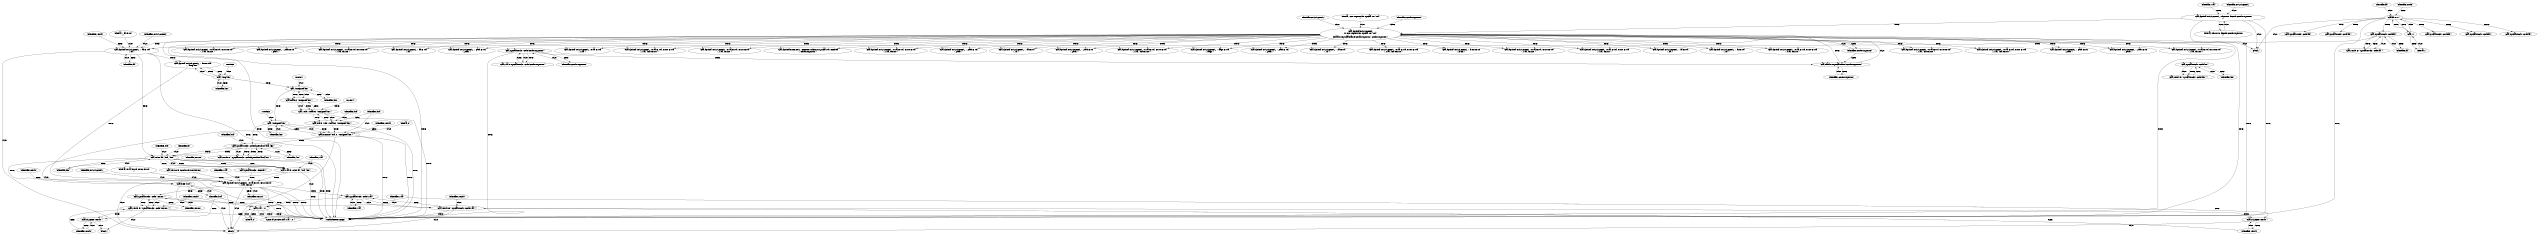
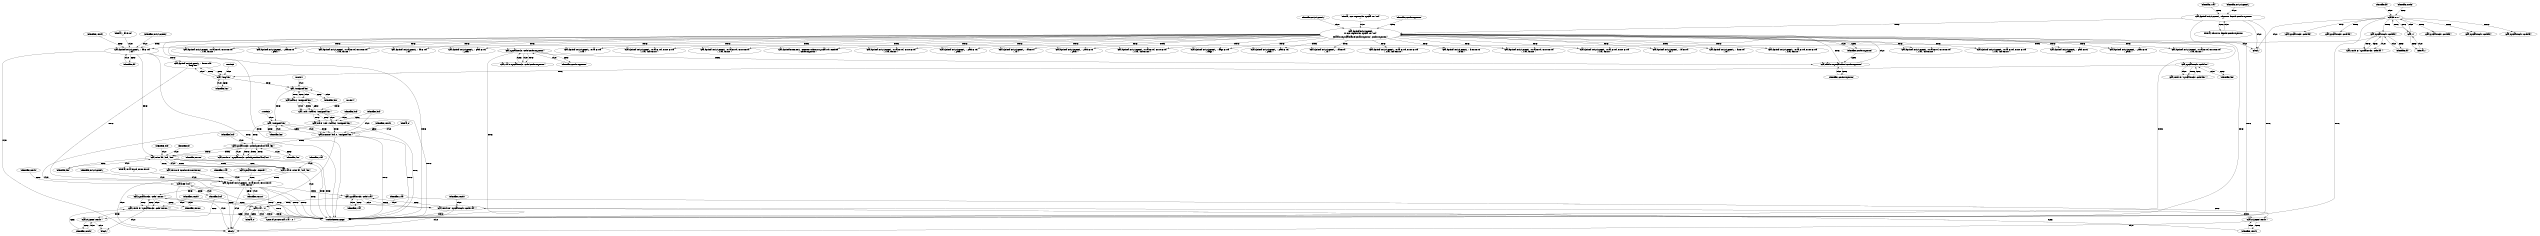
  digraph {
    n1 [label="(Call,write( fd , buf , len))"]
    n2 [label="(Call,rval = write( fd , buf , len))"]
    n3 [label="(Call,free( buf ))"]
    n4 [label="(MethodReturn,RET)"]
    n5 [label="(Identifier,len)"]
    n6 [label="(Block,)"]
    n7 [label="(Call,dprintf( D_SYSCALLS, \"\trval = %d, errno = %d\n\", rval, terrno ))"]
    n8 [label="(Identifier,buf)"]
    n9 [label="(Call,dprintf( D_SYSCALLS, \"  fd = %d\n\", fd ))"]
    n10 [label="(Identifier,fd)"]
    n11 [label="(Call,dprintf( D_SYSCALLS, \"  len = %ld\n\", (long)len ))"]
    n12 [label="(Call,(long)len)"]
    n13 [label="(Call,dprintf(D_SYSCALLS,\n\t\t\"Got request for syscall %s (%d)\n\",\n\t\tshadow_syscall_name(condor_sysnum), condor_sysnum))"]
    n14 [label="(Call,dprintf( D_SYSCALLS, \"\trval = %d, errno = %d\n\", rval, terrno ))"]
    n15 [label="(Call,dprintf( D_SYSCALLS, \"  path = %s\n\", path ))"]
    n16 [label="(Call,dprintf( D_SYSCALLS, \"\trval = %d, errno = %d\n\", rval, terrno ))"]
    n17 [label="(Call,dprintf( D_SYSCALLS, \"  fd = %d\n\", fd ))"]
    n18 [label="(Call,dprintf( D_SYSCALLS, \"\trval = %d, errno = %d\n\", rval, terrno ))"]
    n19 [label="(Block,)"]
    n20 [label="(Call,dprintf( D_SYSCALLS, \"  path = %s\n\", path ))"]
    n21 [label="(Call,dprintf( D_SYSCALLS, \"\trval = %d\n\", rval ))"]
    n22 [label="(Call,dprintf( D_SYSCALLS, \"\trval = %d, errno = %d\n\", rval, (int)terrno ))"]
    n23 [label="(Call,dprintf( D_SYSCALLS, \"\trval = %d, errno = %d\n\", rval, terrno ))"]
    n24 [label="(Call,dprintf(D_ALWAYS, \"ERROR: unknown syscall %d received\n\", condor_sysnum ))"]
    n25 [label="(Call,dprintf( D_SYSCALLS, \"\trval = %d, errno = %d\n\", rval, terrno ))"]
    n26 [label="(Call,dprintf( D_SYSCALLS, \"  path = %s\n\", path ))"]
    n27 [label="(Call,dprintf( D_SYSCALLS, \"  fd = %d\n\", fd ))"]
    n28 [label="(Call,dprintf( D_SYSCALLS, \"  path = %s\n\", path ))"]
    n29 [label="(Call,dprintf( D_SYSCALLS, \"\trval = %d, errno = %d\n\", rval, (int)terrno ))"]
    n30 [label="(Call,dprintf( D_SYSCALLS, \"  flags = %d\n\", flags ))"]
    n31 [label="(Call,dprintf( D_SYSCALLS, \"  path = %s\n\", path ))"]
    n32 [label="(Call,dprintf( D_SYSCALLS, \"  fd = %d\n\", fd ))"]
    n33 [label="(Call,dprintf( D_SYSCALLS, \"\trval = %d, errno = %d\n\", rval, (int)terrno ))"]
    n34 [label="(Call,dprintf( D_SYSCALLS, \"  from = %s\n\", from ))"]
    n35 [label="(Call,dprintf( D_SYSCALLS, \"\trval = %d, errno = %d\n\", rval, terrno ))"]
    n36 [label="(Call,dprintf( D_SYSCALLS, \"\trval = %d, errno = %d\n\", rval, terrno ))"]
    n37 [label="(Call,dprintf( D_SYSCALLS, \"  fd = %d\n\", fd ))"]
    n38 [label="(Call,dprintf( D_SYSCALLS, \"  fs = %d\n\", fd ))"]
    n39 [label="(Call,dprintf( D_SYSCALLS, \"\trval = %d, errno = %d\n\", rval, terrno ))"]
    n40 [label="(Identifier,condor_sysnum)"]
    n41 [label="(Call,dprintf( D_SYSCALLS, \"\trval = %d, errno = %d\n\", rval, (int)terrno ))"]
    n42 [label="(Call,dprintf( D_SYSCALLS, \"\trval = %d, errno = %d\n\", rval, (int)terrno ))"]
    n43 [label="(Call,dprintf( D_SYSCALLS, \"  path = %s\n\", path ))"]
    n44 [label="(Call,dprintf( D_SYSCALLS, \"  path = %s\n\", path ))"]
    n45 [label="(Call,shadow_syscall_name(condor_sysnum))"]
    n46 [label="(Call,dprintf(D_SYSCALLS, \"About to decode condor_sysnum\n\"))"]
    n47 [label="(Literal,\"About to decode condor_sysnum\n\")"]
    n48 [label="(Identifier,condor_sysnum)"]
    n49 [label="(Call,syscall_sock->code(condor_sysnum))"]
    n50 [label="(Call,rval = syscall_sock->code(condor_sysnum))"]
    n51 [label="(Identifier,condor_sysnum)"]
    n52 [label="(Call,syscall_sock->code(fd))"]
    n53 [label="(Call,result = ( syscall_sock->code(fd) ))"]
    n54 [label="(Identifier,fd)"]
    n55 [label="(Call,fd = -1)"]
    n56 [label="(Call,-1)"]
    n57 [label="(Call,syscall_sock->code(fd))"]
    n58 [label="(Call,syscall_sock->code(fd))"]
    n59 [label="(Call,syscall_sock->code(fd))"]
    n60 [label="(Call,syscall_sock->code(fd))"]
    n61 [label="(Call,syscall_sock->code(fd))"]
    n62 [label="(Literal,1)"]
    n63 [label="(Call,syscall_sock->code_bytes_bool(buf, len))"]
    n64 [label="(Identifier,len)"]
    n65 [label="(Call,result = ( syscall_sock->code_bytes_bool(buf, len) ))"]
    n66 [label="(Call,memset( buf, 0, (unsigned)len ))"]
    n67 [label="(Call,(unsigned)len)"]
    n68 [label="(Identifier,len)"]
    n69 [label="(Call,buf = (void *)malloc( (unsigned)len ))"]
    n70 [label="(Call,(void *)malloc( (unsigned)len ))"]
    n71 [label="(Call,malloc( (unsigned)len ))"]
    n72 [label="(Call,(unsigned)len)"]
    n73 [label="(Identifier,len)"]
    n74 [label="(Identifier,len)"]
    n75 [label="(Call,syscall_sock->code(len))"]
    n76 [label="(Identifier,len)"]
    n77 [label="(Call,result = ( syscall_sock->code(len) ))"]
    n78 [label="(Call,syscall_sock->code(rval))"]
    n79 [label="(Call,syscall_sock->code( terrno ))"]
    n80 [label="(Identifier,terrno)"]
    n81 [label="(Call,result = ( syscall_sock->code(rval) ))"]
    n82 [label="(Call,rval < 0)"]
    n83 [label="(Identifier,rval)"]
    n84 [label="(Call,result = ( syscall_sock->code( terrno ) ))"]
    n85 [label="(Identifier,terrno)"]
    n86 [label="(Call,ASSERT( result ))"]
    n87 [label="(Literal,0)"]
    n88 [label="(ControlStructure,if( rval < 0 ))"]
    n89 [label="(Identifier,result)"]
    n90 [label="(Call,ASSERT( result ))"]
    n91 [label="(Block,)"]
    n92 [label="(Identifier,result)"]
    n93 [label="(Identifier,D_SYSCALLS)"]
    n94 [label="(Identifier,result)"]
    n95 [label="(Identifier,terrno)"]
    n96 [label="(Identifier,result)"]
    n97 [label="(Identifier,buf)"]
    n98 [label="(Identifier,rval)"]
    n99 [label="(Literal,0)"]
    n100 [label="(Identifier,D_SYSCALLS)"]
    n101 [label="(Identifier,D_SYSCALLS)"]
    n102 [label="(Identifier,rval)"]
    n103 [label="(Identifier,result)"]
    n104 [label="(Identifier,fd)"]
    n105 [label="(Identifier,result)"]
    n106 [label="(Identifier,buf)"]
    n107 [label="(Literal,\"\trval = %d, errno = %d\n\")"]
    n108 [label="(Literal,\"Got request for syscall %s (%d)\n\")"]
    n109 [label="(Identifier,D_SYSCALLS)"]
    n110 [label="(Identifier,result)"]
    n111 [label="(Literal,\"  fd = %d\n\")"]
    n112 [label="(Call,terrno = (condor_errno_t)errno)"]
    n113 [label="(Identifier,condor_sysnum)"]
    n114 [label="(Identifier,rval)"]
    n115 [label="(Identifier,mode)"]
    n116 [label="(Identifier,buf)"]
    n117 [label="(Identifier,fd)"]
    n118 [label="(Identifier,buf)"]
    n119 [label="(Identifier,rval)"]
    n120 [label="(Call,syscall_sock->encode())"]
    1000974
    1000977
    1000969
    1000983
    n1 -> n2 [label="AST: "]
    n1 -> n2 [label="DDG: "]
    n1 -> n2 [label="DDG: "]
    n1 -> n2 [label="DDG: "]
-   n1 -> n3 [label="DDG: "]
    n1 -> n4 [label="DDG: "]
    n1 -> n4 [label="DDG: "]
    n1 -> n5 [label="CFG: "]
    n2 -> n4 [label="DDG: "]
    n2 -> n6 [label="AST: "]
    n2 -> n7 [label="DDG: "]
    n3 -> n4 [label="DDG: "]
    n3 -> n6 [label="AST: "]
    n3 -> n8 [label="CFG: "]
    n5 -> n1 [label="AST: "]
    n7 -> n4 [label="DDG: "]
    n7 -> n4 [label="DDG: "]
    n7 -> n4 [label="DDG: "]
    n7 -> n6 [label="AST: "]
    n7 -> n78 [label="DDG: "]
    n7 -> n79 [label="DDG: "]
    n7 -> n80 [label="CFG: "]
    n8 -> n3 [label="AST: "]
    n8 -> n82 [label="CFG: "]
    n8 -> n90 [label="CFG: "]
    n9 -> n1 [label="DDG: "]
    n9 -> n4 [label="DDG: "]
    n9 -> n6 [label="AST: "]
    n9 -> n10 [label="CFG: "]
    n9 -> n11 [label="DDG: "]
    n10 -> n9 [label="AST: "]
    n11 -> n7 [label="DDG: "]
    n11 -> n12 [label="CFG: "]
    n12 -> n11 [label="AST: "]
    n12 -> n11 [label="DDG: "]
    n12 -> n72 [label="DDG: "]
    n12 -> n74 [label="CFG: "]
    n13 -> n4 [label="DDG: "]
    n13 -> n4 [label="DDG: "]
    n13 -> n4 [label="DDG: "]
    n13 -> n4 [label="DDG: "]
    n13 -> n9 [label="DDG: "]
    n13 -> n14 [label="DDG: "]
    n13 -> n15 [label="DDG: "]
    n13 -> n16 [label="DDG: "]
    n13 -> n17 [label="DDG: "]
    n13 -> n18 [label="DDG: "]
    n13 -> n19 [label="AST: "]
    n13 -> n20 [label="DDG: "]
    n13 -> n21 [label="DDG: "]
    n13 -> n22 [label="DDG: "]
    n13 -> n23 [label="DDG: "]
    n13 -> n24 [label="DDG: "]
    n13 -> n25 [label="DDG: "]
    n13 -> n26 [label="DDG: "]
    n13 -> n27 [label="DDG: "]
    n13 -> n28 [label="DDG: "]
    n13 -> n29 [label="DDG: "]
    n13 -> n30 [label="DDG: "]
    n13 -> n31 [label="DDG: "]
    n13 -> n32 [label="DDG: "]
    n13 -> n33 [label="DDG: "]
    n13 -> n34 [label="DDG: "]
    n13 -> n35 [label="DDG: "]
    n13 -> n36 [label="DDG: "]
    n13 -> n37 [label="DDG: "]
    n13 -> n38 [label="DDG: "]
    n13 -> n39 [label="DDG: "]
    n13 -> n40 [label="CFG: "]
    n13 -> n41 [label="DDG: "]
    n13 -> n42 [label="DDG: "]
    n13 -> n43 [label="DDG: "]
    n13 -> n44 [label="DDG: "]
    n40 -> n13 [label="AST: "]
    n40 -> n45 [label="CFG: "]
    n45 -> n13 [label="AST: "]
    n45 -> n13 [label="DDG: "]
    n45 -> n48 [label="CFG: "]
    n46 -> n4 [label="DDG: "]
    n46 -> n4 [label="DDG: "]
    n46 -> n13 [label="DDG: "]
    n46 -> n19 [label="AST: "]
    n46 -> n47 [label="CFG: "]
    n47 -> n46 [label="AST: "]
    n48 -> n45 [label="AST: "]
    n49 -> n4 [label="DDG: "]
    n49 -> n45 [label="DDG: "]
    n49 -> n50 [label="AST: "]
    n49 -> n50 [label="DDG: "]
    n49 -> n51 [label="CFG: "]
    n50 -> n49 [label="CFG: "]
    n51 -> n49 [label="AST: "]
    n52 -> n9 [label="DDG: "]
    n52 -> n53 [label="AST: "]
    n52 -> n53 [label="DDG: "]
    n52 -> n54 [label="CFG: "]
    n53 -> n52 [label="CFG: "]
    n54 -> n52 [label="AST: "]
    n55 -> n4 [label="DDG: "]
    n55 -> n19 [label="AST: "]
    n55 -> n52 [label="DDG: "]
    n55 -> n56 [label="CFG: "]
    n55 -> n57 [label="DDG: "]
    n55 -> n58 [label="DDG: "]
    n55 -> n59 [label="DDG: "]
    n55 -> n60 [label="DDG: "]
    n55 -> n61 [label="DDG: "]
    n56 -> n55 [label="AST: "]
    n56 -> n55 [label="DDG: "]
    n56 -> n62 [label="CFG: "]
    n62 -> n56 [label="AST: "]
    n63 -> n1 [label="DDG: "]
    n63 -> n1 [label="DDG: "]
    n63 -> n64 [label="CFG: "]
    n63 -> n65 [label="AST: "]
    n63 -> n65 [label="DDG: "]
    n63 -> n65 [label="DDG: "]
    n64 -> n63 [label="AST: "]
    n65 -> n63 [label="DDG: "]
    n66 -> n4 [label="DDG: "]
    n66 -> n4 [label="DDG: "]
    n66 -> n6 [label="AST: "]
    n66 -> n63 [label="DDG: "]
    n66 -> n67 [label="CFG: "]
    n67 -> n63 [label="DDG: "]
    n67 -> n66 [label="AST: "]
    n67 -> n66 [label="DDG: "]
    n67 -> n68 [label="CFG: "]
    n68 -> n67 [label="AST: "]
    n69 -> n4 [label="DDG: "]
    n69 -> n6 [label="AST: "]
    n69 -> n66 [label="DDG: "]
    n69 -> n70 [label="CFG: "]
    n70 -> n4 [label="DDG: "]
    n70 -> n69 [label="AST: "]
    n70 -> n69 [label="DDG: "]
    n70 -> n71 [label="CFG: "]
    n71 -> n70 [label="AST: "]
    n71 -> n70 [label="DDG: "]
    n71 -> n72 [label="CFG: "]
    n72 -> n67 [label="DDG: "]
    n72 -> n71 [label="AST: "]
    n72 -> n71 [label="DDG: "]
    n72 -> n73 [label="CFG: "]
    n73 -> n72 [label="AST: "]
    n74 -> n12 [label="AST: "]
+   n75 -> n12 [label="DDG: "]
    n75 -> n76 [label="CFG: "]
    n75 -> n77 [label="AST: "]
    n75 -> n77 [label="DDG: "]
    n76 -> n75 [label="AST: "]
    n77 -> n75 [label="CFG: "]
    n78 -> n81 [label="AST: "]
    n78 -> n81 [label="DDG: "]
    n78 -> n82 [label="DDG: "]
    n78 -> n83 [label="CFG: "]
    n79 -> n4 [label="DDG: "]
    n79 -> n84 [label="AST: "]
    n79 -> n84 [label="DDG: "]
    n79 -> n85 [label="CFG: "]
    n80 -> n7 [label="AST: "]
    n81 -> n4 [label="DDG: "]
    n81 -> n6 [label="AST: "]
    n81 -> n78 [label="CFG: "]
    n81 -> n86 [label="DDG: "]
    n82 -> n4 [label="DDG: "]
    n82 -> n4 [label="DDG: "]
    n82 -> n87 [label="CFG: "]
    n82 -> n88 [label="AST: "]
    n83 -> n78 [label="AST: "]
    n84 -> n4 [label="CFG: "]
    n84 -> n79 [label="CFG: "]
    n84 -> n90 [label="DDG: "]
    n84 -> n91 [label="AST: "]
    n85 -> n79 [label="AST: "]
    n86 -> n6 [label="AST: "]
    n86 -> n89 [label="CFG: "]
    n87 -> n82 [label="AST: "]
    n89 -> n81 [label="CFG: "]
    n89 -> n86 [label="AST: "]
    n90 -> n91 [label="AST: "]
    n90 -> n92 [label="CFG: "]
    n92 -> n84 [label="CFG: "]
    n92 -> n90 [label="AST: "]
    n93 -> n9 [label="AST: "]
    n94 -> n66 [label="CFG: "]
    n95 -> n2 [label="CFG: "]
    n96 -> n3 [label="CFG: "]
    n97 -> n63 [label="AST: "]
    n98 -> n2 [label="AST: "]
    n99 -> n66 [label="AST: "]
    n100 -> n7 [label="AST: "]
    n101 -> n13 [label="AST: "]
    n102 -> n46 [label="CFG: "]
    n103 -> n81 [label="AST: "]
    n104 -> n55 [label="AST: "]
    n105 -> n9 [label="CFG: "]
    n106 -> n66 [label="AST: "]
    n106 -> n69 [label="CFG: "]
    n107 -> n7 [label="AST: "]
    n108 -> n13 [label="AST: "]
    n109 -> n46 [label="AST: "]
    n110 -> n82 [label="CFG: "]
    n110 -> n84 [label="AST: "]
    n111 -> n9 [label="AST: "]
    n112 -> n7 [label="DDG: "]
    n113 -> n13 [label="CFG: "]
    n114 -> n82 [label="AST: "]
    n114 -> n86 [label="CFG: "]
    n115 -> n55 [label="CFG: "]
    n116 -> n69 [label="AST: "]
    n117 -> n1 [label="AST: "]
    n118 -> n1 [label="AST: "]
    n119 -> n7 [label="AST: "]
    n120 -> n7 [label="CFG: "]
    1000974 -> n70 [label="DDG: "]
    1000977 -> n72 [label="AST: "]
    1000969 -> n12 [label="AST: "]
    1000983 -> n67 [label="AST: "]
  }
